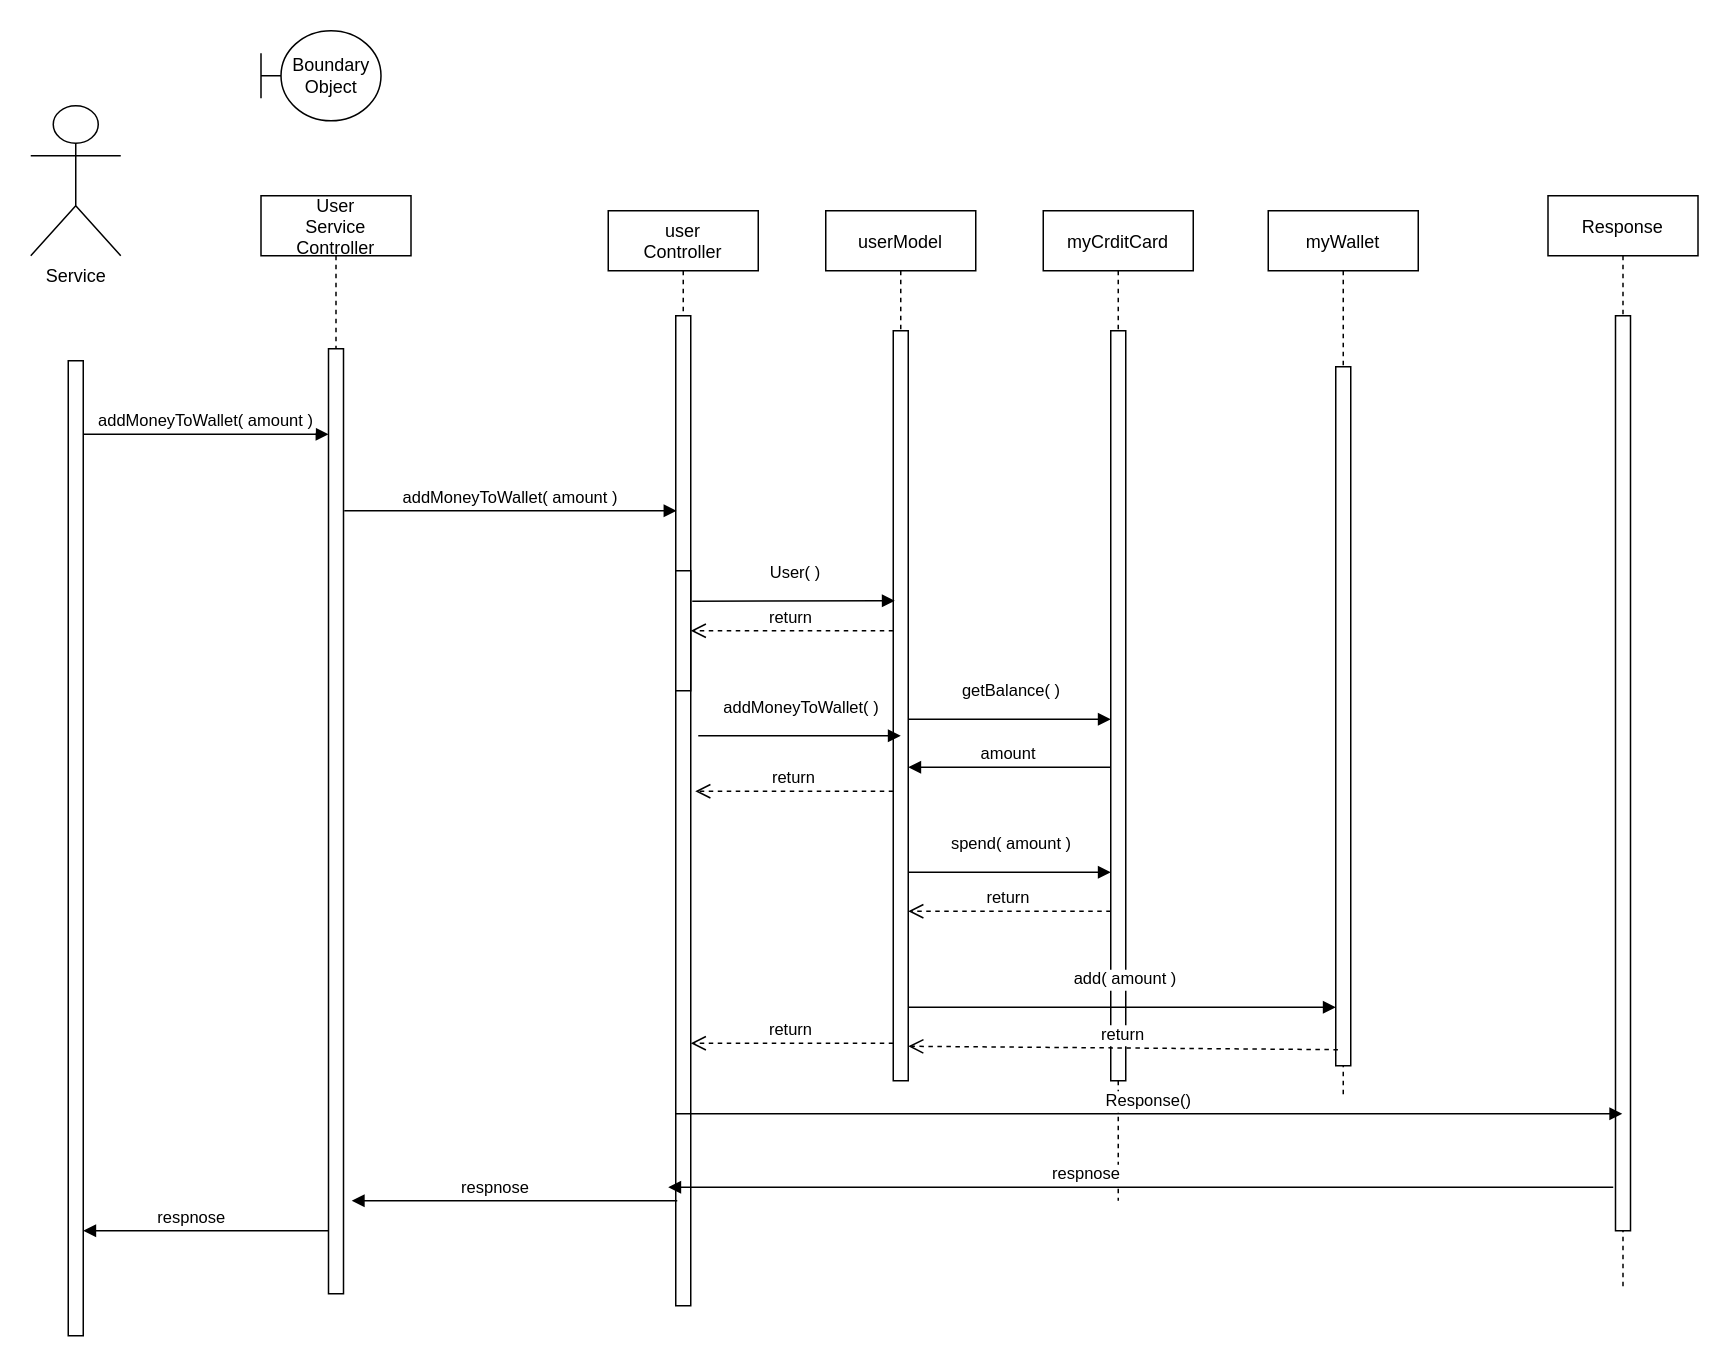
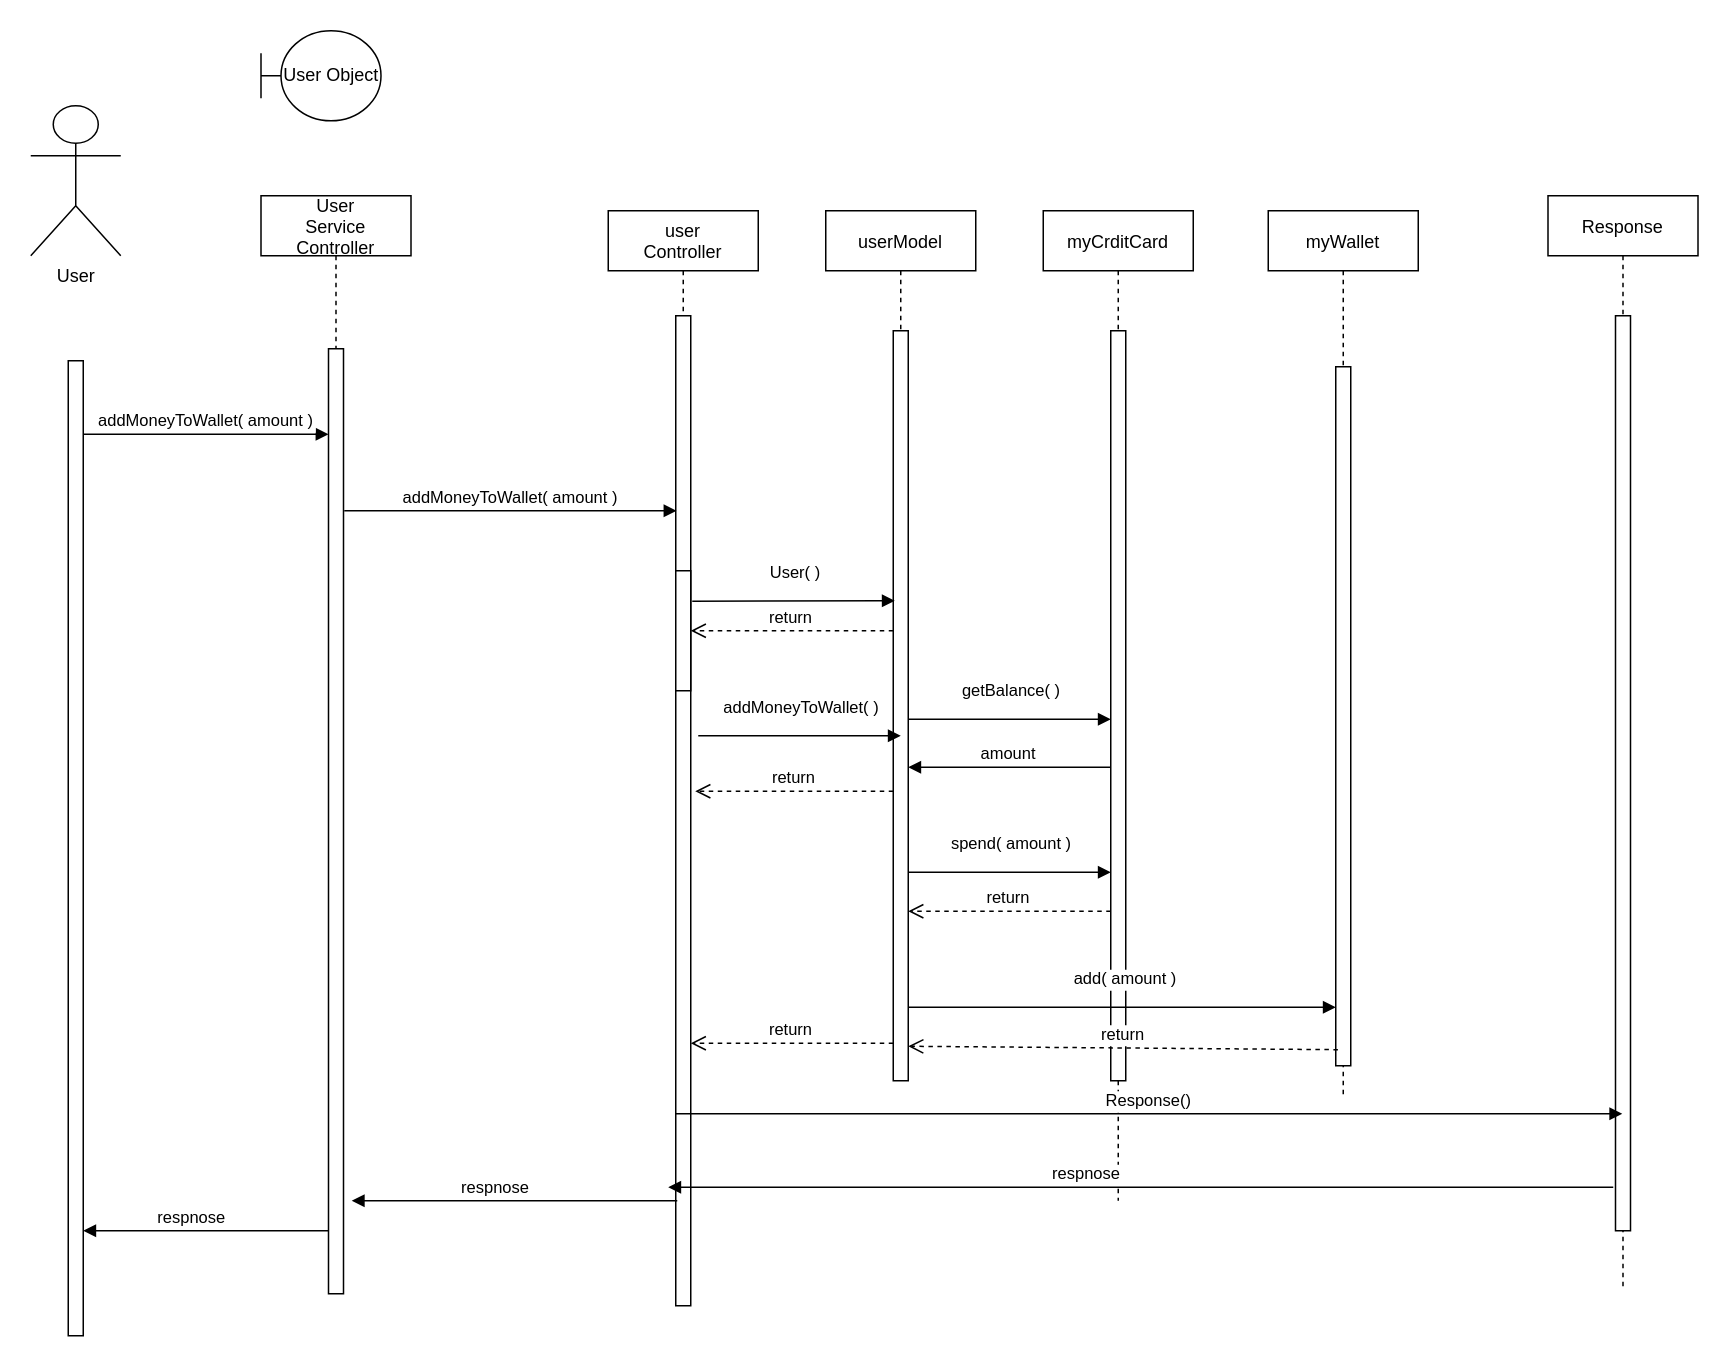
  <mxCell id="0" />
  <mxCell id="1" parent="0" />
  <mxCell id="2" value="user&#10;Controller" style="shape=umlLifeline;perimeter=lifelinePerimeter;container=1;collapsible=0;recursiveResize=0;rounded=0;shadow=0;strokeWidth=1;" parent="1" vertex="1"><mxGeometry x="405" y="140" width="100" height="730" as="geometry" /></mxCell>
  <mxCell id="3" value="" style="points=[];perimeter=orthogonalPerimeter;rounded=0;shadow=0;strokeWidth=1;" parent="2" vertex="1"><mxGeometry x="45" y="70" width="10" height="660" as="geometry" /></mxCell>
  <mxCell id="4" value="" style="points=[];perimeter=orthogonalPerimeter;rounded=0;shadow=0;strokeWidth=1;" parent="2" vertex="1"><mxGeometry x="45" y="240" width="10" height="80" as="geometry" /></mxCell>
  <mxCell id="5" value="userModel" style="shape=umlLifeline;perimeter=lifelinePerimeter;container=1;collapsible=0;recursiveResize=0;rounded=0;shadow=0;strokeWidth=1;" parent="1" vertex="1"><mxGeometry x="550" y="140" width="100" height="580" as="geometry" /></mxCell>
  <mxCell id="6" value="" style="points=[];perimeter=orthogonalPerimeter;rounded=0;shadow=0;strokeWidth=1;" parent="5" vertex="1"><mxGeometry x="45" y="80" width="10" height="500" as="geometry" /></mxCell>
  <mxCell id="7" value="return" style="verticalAlign=bottom;endArrow=open;dashed=1;endSize=8;exitX=0;exitY=0.95;shadow=0;strokeWidth=1;" parent="1" source="6" target="3" edge="1"><mxGeometry relative="1" as="geometry"><mxPoint x="500" y="296" as="targetPoint" /></mxGeometry></mxCell>
- <mxCell id="8" value="Service" style="shape=umlActor;verticalLabelPosition=bottom;verticalAlign=top;html=1;outlineConnect=0;" parent="1" vertex="1"><mxGeometry x="20" y="70" width="60" height="100" as="geometry" /></mxCell>
+ <mxCell id="8" value="User" style="shape=umlActor;verticalLabelPosition=bottom;verticalAlign=top;html=1;outlineConnect=0;" parent="1" vertex="1"><mxGeometry x="20" y="70" width="60" height="100" as="geometry" /></mxCell>
  <mxCell id="9" value="User( )" style="verticalAlign=bottom;endArrow=block;shadow=0;strokeWidth=1;exitX=1;exitY=0.254;exitDx=0;exitDy=0;exitPerimeter=0;" parent="1" edge="1"><mxGeometry x="0.019" y="10" relative="1" as="geometry"><mxPoint x="461" y="400.32" as="sourcePoint" /><mxPoint x="596" y="400" as="targetPoint" /><mxPoint as="offset" /></mxGeometry></mxCell>
  <mxCell id="10" value="return" style="verticalAlign=bottom;endArrow=open;dashed=1;endSize=8;shadow=0;strokeWidth=1;entryX=1;entryY=0.5;entryDx=0;entryDy=0;entryPerimeter=0;" parent="1" source="6" target="4" edge="1"><mxGeometry relative="1" as="geometry"><mxPoint x="465" y="420" as="targetPoint" /><mxPoint x="590" y="420" as="sourcePoint" /></mxGeometry></mxCell>
  <mxCell id="11" value="myCrditCard" style="shape=umlLifeline;perimeter=lifelinePerimeter;container=1;collapsible=0;recursiveResize=0;rounded=0;shadow=0;strokeWidth=1;" parent="1" vertex="1"><mxGeometry x="695" y="140" width="100" height="660" as="geometry" /></mxCell>
  <mxCell id="12" value="" style="points=[];perimeter=orthogonalPerimeter;rounded=0;shadow=0;strokeWidth=1;" parent="11" vertex="1"><mxGeometry x="45" y="80" width="10" height="500" as="geometry" /></mxCell>
  <mxCell id="13" value="spend( amount )" style="verticalAlign=bottom;endArrow=block;shadow=0;strokeWidth=1;" parent="1" edge="1"><mxGeometry x="0.019" y="10" relative="1" as="geometry"><mxPoint x="605" y="581" as="sourcePoint" /><mxPoint x="740" y="581" as="targetPoint" /><Array as="points"><mxPoint x="635" y="581" /></Array><mxPoint as="offset" /></mxGeometry></mxCell>
  <mxCell id="14" value="return" style="verticalAlign=bottom;endArrow=open;dashed=1;endSize=8;shadow=0;strokeWidth=1;" parent="1" edge="1"><mxGeometry relative="1" as="geometry"><mxPoint x="605" y="607" as="targetPoint" /><mxPoint x="740" y="607" as="sourcePoint" /></mxGeometry></mxCell>
  <mxCell id="15" value="getBalance( )" style="verticalAlign=bottom;endArrow=block;shadow=0;strokeWidth=1;" parent="1" target="12" edge="1"><mxGeometry x="0.019" y="10" relative="1" as="geometry"><mxPoint x="605" y="479" as="sourcePoint" /><mxPoint x="740" y="479" as="targetPoint" /><Array as="points"><mxPoint x="635" y="479" /></Array><mxPoint as="offset" /></mxGeometry></mxCell>
  <mxCell id="16" value="amount" style="verticalAlign=bottom;endArrow=block;entryX=1;entryY=0;shadow=0;strokeWidth=1;" parent="1" edge="1"><mxGeometry relative="1" as="geometry"><mxPoint x="740" y="511" as="sourcePoint" /><mxPoint x="605" y="511" as="targetPoint" /></mxGeometry></mxCell>
  <mxCell id="17" value="myWallet" style="shape=umlLifeline;perimeter=lifelinePerimeter;container=1;collapsible=0;recursiveResize=0;rounded=0;shadow=0;strokeWidth=1;" parent="1" vertex="1"><mxGeometry x="845" y="140" width="100" height="590" as="geometry" /></mxCell>
  <mxCell id="18" value="" style="points=[];perimeter=orthogonalPerimeter;rounded=0;shadow=0;strokeWidth=1;" parent="17" vertex="1"><mxGeometry x="45" y="104" width="10" height="466" as="geometry" /></mxCell>
  <mxCell id="19" value="add( amount )" style="verticalAlign=bottom;endArrow=block;shadow=0;strokeWidth=1;" parent="1" target="18" edge="1"><mxGeometry x="0.019" y="10" relative="1" as="geometry"><mxPoint x="605" y="671" as="sourcePoint" /><mxPoint x="885" y="671" as="targetPoint" /><Array as="points"><mxPoint x="635" y="671" /></Array><mxPoint as="offset" /></mxGeometry></mxCell>
  <mxCell id="20" value="return" style="verticalAlign=bottom;endArrow=open;dashed=1;endSize=8;shadow=0;strokeWidth=1;exitX=0.143;exitY=0.977;exitDx=0;exitDy=0;exitPerimeter=0;" parent="1" source="18" edge="1"><mxGeometry relative="1" as="geometry"><mxPoint x="605" y="697" as="targetPoint" /><mxPoint x="885" y="697" as="sourcePoint" /></mxGeometry></mxCell>
  <mxCell id="21" value="addMoneyToWallet( )" style="verticalAlign=bottom;endArrow=block;shadow=0;strokeWidth=1;" parent="1" edge="1"><mxGeometry x="0.019" y="10" relative="1" as="geometry"><mxPoint x="465" y="490" as="sourcePoint" /><mxPoint x="600" y="490" as="targetPoint" /><Array as="points"><mxPoint x="495" y="490" /></Array><mxPoint as="offset" /></mxGeometry></mxCell>
  <mxCell id="22" value="return" style="verticalAlign=bottom;endArrow=open;dashed=1;endSize=8;shadow=0;strokeWidth=1;" parent="1" source="6" edge="1"><mxGeometry relative="1" as="geometry"><mxPoint x="463" y="527" as="targetPoint" /><mxPoint x="590" y="530" as="sourcePoint" /></mxGeometry></mxCell>
  <mxCell id="23" value="User&#10;Service&#10;Controller" style="shape=umlLifeline;perimeter=lifelinePerimeter;container=1;collapsible=0;recursiveResize=0;rounded=0;shadow=0;strokeWidth=1;" parent="1" vertex="1"><mxGeometry x="173.5" y="130" width="100" height="690" as="geometry" /></mxCell>
  <mxCell id="24" value="" style="points=[];perimeter=orthogonalPerimeter;rounded=0;shadow=0;strokeWidth=1;" parent="23" vertex="1"><mxGeometry x="45" y="102" width="10" height="630" as="geometry" /></mxCell>
- <mxCell id="25" value="Boundary Object" style="shape=umlBoundary;whiteSpace=wrap;html=1;" parent="1" vertex="1"><mxGeometry x="173.5" y="20" width="80" height="60" as="geometry" /></mxCell>
+ <mxCell id="25" value="User Object" style="shape=umlBoundary;whiteSpace=wrap;html=1;" parent="1" vertex="1"><mxGeometry x="173.5" y="20" width="80" height="60" as="geometry" /></mxCell>
  <mxCell id="26" value="addMoneyToWallet( amount )" style="verticalAlign=bottom;endArrow=block;shadow=0;strokeWidth=1;" parent="1" edge="1"><mxGeometry relative="1" as="geometry"><mxPoint x="55" y="289" as="sourcePoint" /><mxPoint x="218.5" y="289" as="targetPoint" /><Array as="points"><mxPoint x="205" y="289" /></Array></mxGeometry></mxCell>
  <mxCell id="27" value="addMoneyToWallet( amount )" style="verticalAlign=bottom;endArrow=block;shadow=0;strokeWidth=1;" parent="1" edge="1"><mxGeometry relative="1" as="geometry"><mxPoint x="229" y="340" as="sourcePoint" /><mxPoint x="450.5" y="340" as="targetPoint" /></mxGeometry></mxCell>
  <mxCell id="28" value="respnose" style="verticalAlign=bottom;endArrow=block;shadow=0;strokeWidth=1;" parent="1" edge="1"><mxGeometry x="0.115" relative="1" as="geometry"><mxPoint x="451" y="800" as="sourcePoint" /><mxPoint x="234" y="800" as="targetPoint" /><Array as="points" /><mxPoint as="offset" /></mxGeometry></mxCell>
  <mxCell id="29" value="respnose" style="verticalAlign=bottom;endArrow=block;shadow=0;strokeWidth=1;" parent="1" edge="1"><mxGeometry x="0.115" relative="1" as="geometry"><mxPoint x="218.5" y="820" as="sourcePoint" /><mxPoint x="55" y="820" as="targetPoint" /><Array as="points" /><mxPoint as="offset" /></mxGeometry></mxCell>
  <mxCell id="30" value="" style="points=[];perimeter=orthogonalPerimeter;rounded=0;shadow=0;strokeWidth=1;" parent="1" vertex="1"><mxGeometry x="45" y="240" width="10" height="650" as="geometry" /></mxCell>
  <mxCell id="31" value="Response" style="shape=umlLifeline;perimeter=lifelinePerimeter;container=1;collapsible=0;recursiveResize=0;rounded=0;shadow=0;strokeWidth=1;" parent="1" vertex="1"><mxGeometry x="1031.5" y="130" width="100" height="730" as="geometry" /></mxCell>
  <mxCell id="32" value="" style="points=[];perimeter=orthogonalPerimeter;rounded=0;shadow=0;strokeWidth=1;" parent="31" vertex="1"><mxGeometry x="45" y="80" width="10" height="610" as="geometry" /></mxCell>
  <mxCell id="33" value="Response()" style="verticalAlign=bottom;endArrow=block;shadow=0;strokeWidth=1;" parent="1" target="31" edge="1"><mxGeometry relative="1" as="geometry"><mxPoint x="449.5" y="742" as="sourcePoint" /><mxPoint x="1129" y="742" as="targetPoint" /><Array as="points" /></mxGeometry></mxCell>
  <mxCell id="34" value="respnose" style="verticalAlign=bottom;endArrow=block;shadow=0;strokeWidth=1;" parent="1" edge="1"><mxGeometry x="0.115" relative="1" as="geometry"><mxPoint x="1075" y="791" as="sourcePoint" /><mxPoint x="445" y="791" as="targetPoint" /><Array as="points"><mxPoint x="935" y="791" /></Array><mxPoint as="offset" /></mxGeometry></mxCell>
